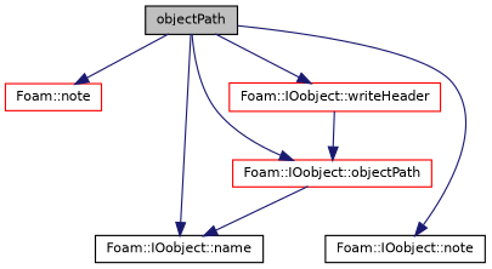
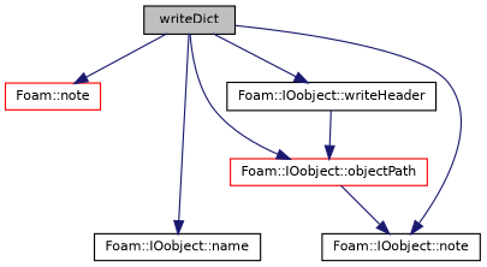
  digraph {
    rankdir=TB
    node [color=black fontname=Helvetica fontsize=10 shape=record]
    edge [color=midnightblue fontname=Helvetica fontsize=10 labelfontname=Helvetica labelfontsize=10 style=solid]
-   n1 [fillcolor=grey75 fontcolor=black height=0.2 label=objectPath style=filled width=0.4]
+   n1 [fillcolor=grey75 fontcolor=black height=0.2 label=writeDict style=filled width=0.4]
    n2 [color=red height=0.2 label="Foam::note" width=0.4]
    n3 [height=0.2 label="Foam::IOobject::name" width=0.4]
    n4 [height=0.2 label="Foam::IOobject::note" width=0.4]
    n5 [color=red height=0.2 label="Foam::IOobject::objectPath" width=0.4]
-   n6 [color=red height=0.2 label="Foam::IOobject::writeHeader" width=0.4]
+   n6 [height=0.2 label="Foam::IOobject::writeHeader" width=0.4]
    n1 -> n2
    n1 -> n3
    n1 -> n4
    n1 -> n5
    n1 -> n6
-   n5 -> n3
+   n5 -> n4
    n6 -> n5
  }
